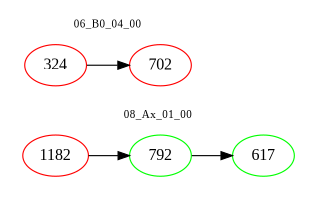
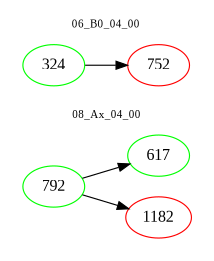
  digraph {
    fontname="Liberation Serif"
    rankdir=LR
    node [color=green fontname="Liberation Serif"]
    edge [color=black fontname="Liberation Serif"]
    n1 [label=792]
    n2 [color=red label=1182]
    n3 [label=617]
-   n4 [color=red label=324]
-   n5 [color=red label=702]
+   n4 [label=324]
+   n5 [color=red label=752]
    subgraph cluster_1 {
      color=white
      fontsize=10
-     label="08_Ax_01_00"
+     label="08_Ax_04_00"
      n1
      n2
      n3
    }
    subgraph cluster_2 {
      color=white
      fontsize=10
      label="06_B0_04_00"
      n4
      n5
    }
-   n2 -> n1
+   n1 -> n2
    n1 -> n3
    n4 -> n5
  }
